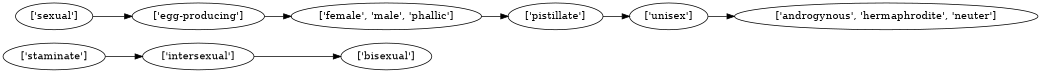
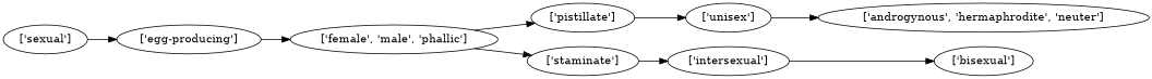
  strict digraph {
    fontname="DejaVu Serif"
    rankdir=LR
    node [fontname="DejaVu Serif"]
    edge [fontname="DejaVu Serif"]
    "['intersexual']"
    "['bisexual']"
    "['unisex']"
    "['androgynous', 'hermaphrodite', 'neuter']"
    "['sexual']"
    "['egg-producing']"
    "['female', 'male', 'phallic']"
    "['pistillate']"
    "['staminate']"
    "['intersexual']" -> "['bisexual']"
    "['unisex']" -> "['androgynous', 'hermaphrodite', 'neuter']"
    "['sexual']" -> "['egg-producing']"
    "['egg-producing']" -> "['female', 'male', 'phallic']"
    "['female', 'male', 'phallic']" -> "['pistillate']"
+   "['female', 'male', 'phallic']" -> "['staminate']"
    "['pistillate']" -> "['unisex']"
    "['staminate']" -> "['intersexual']"
  }
